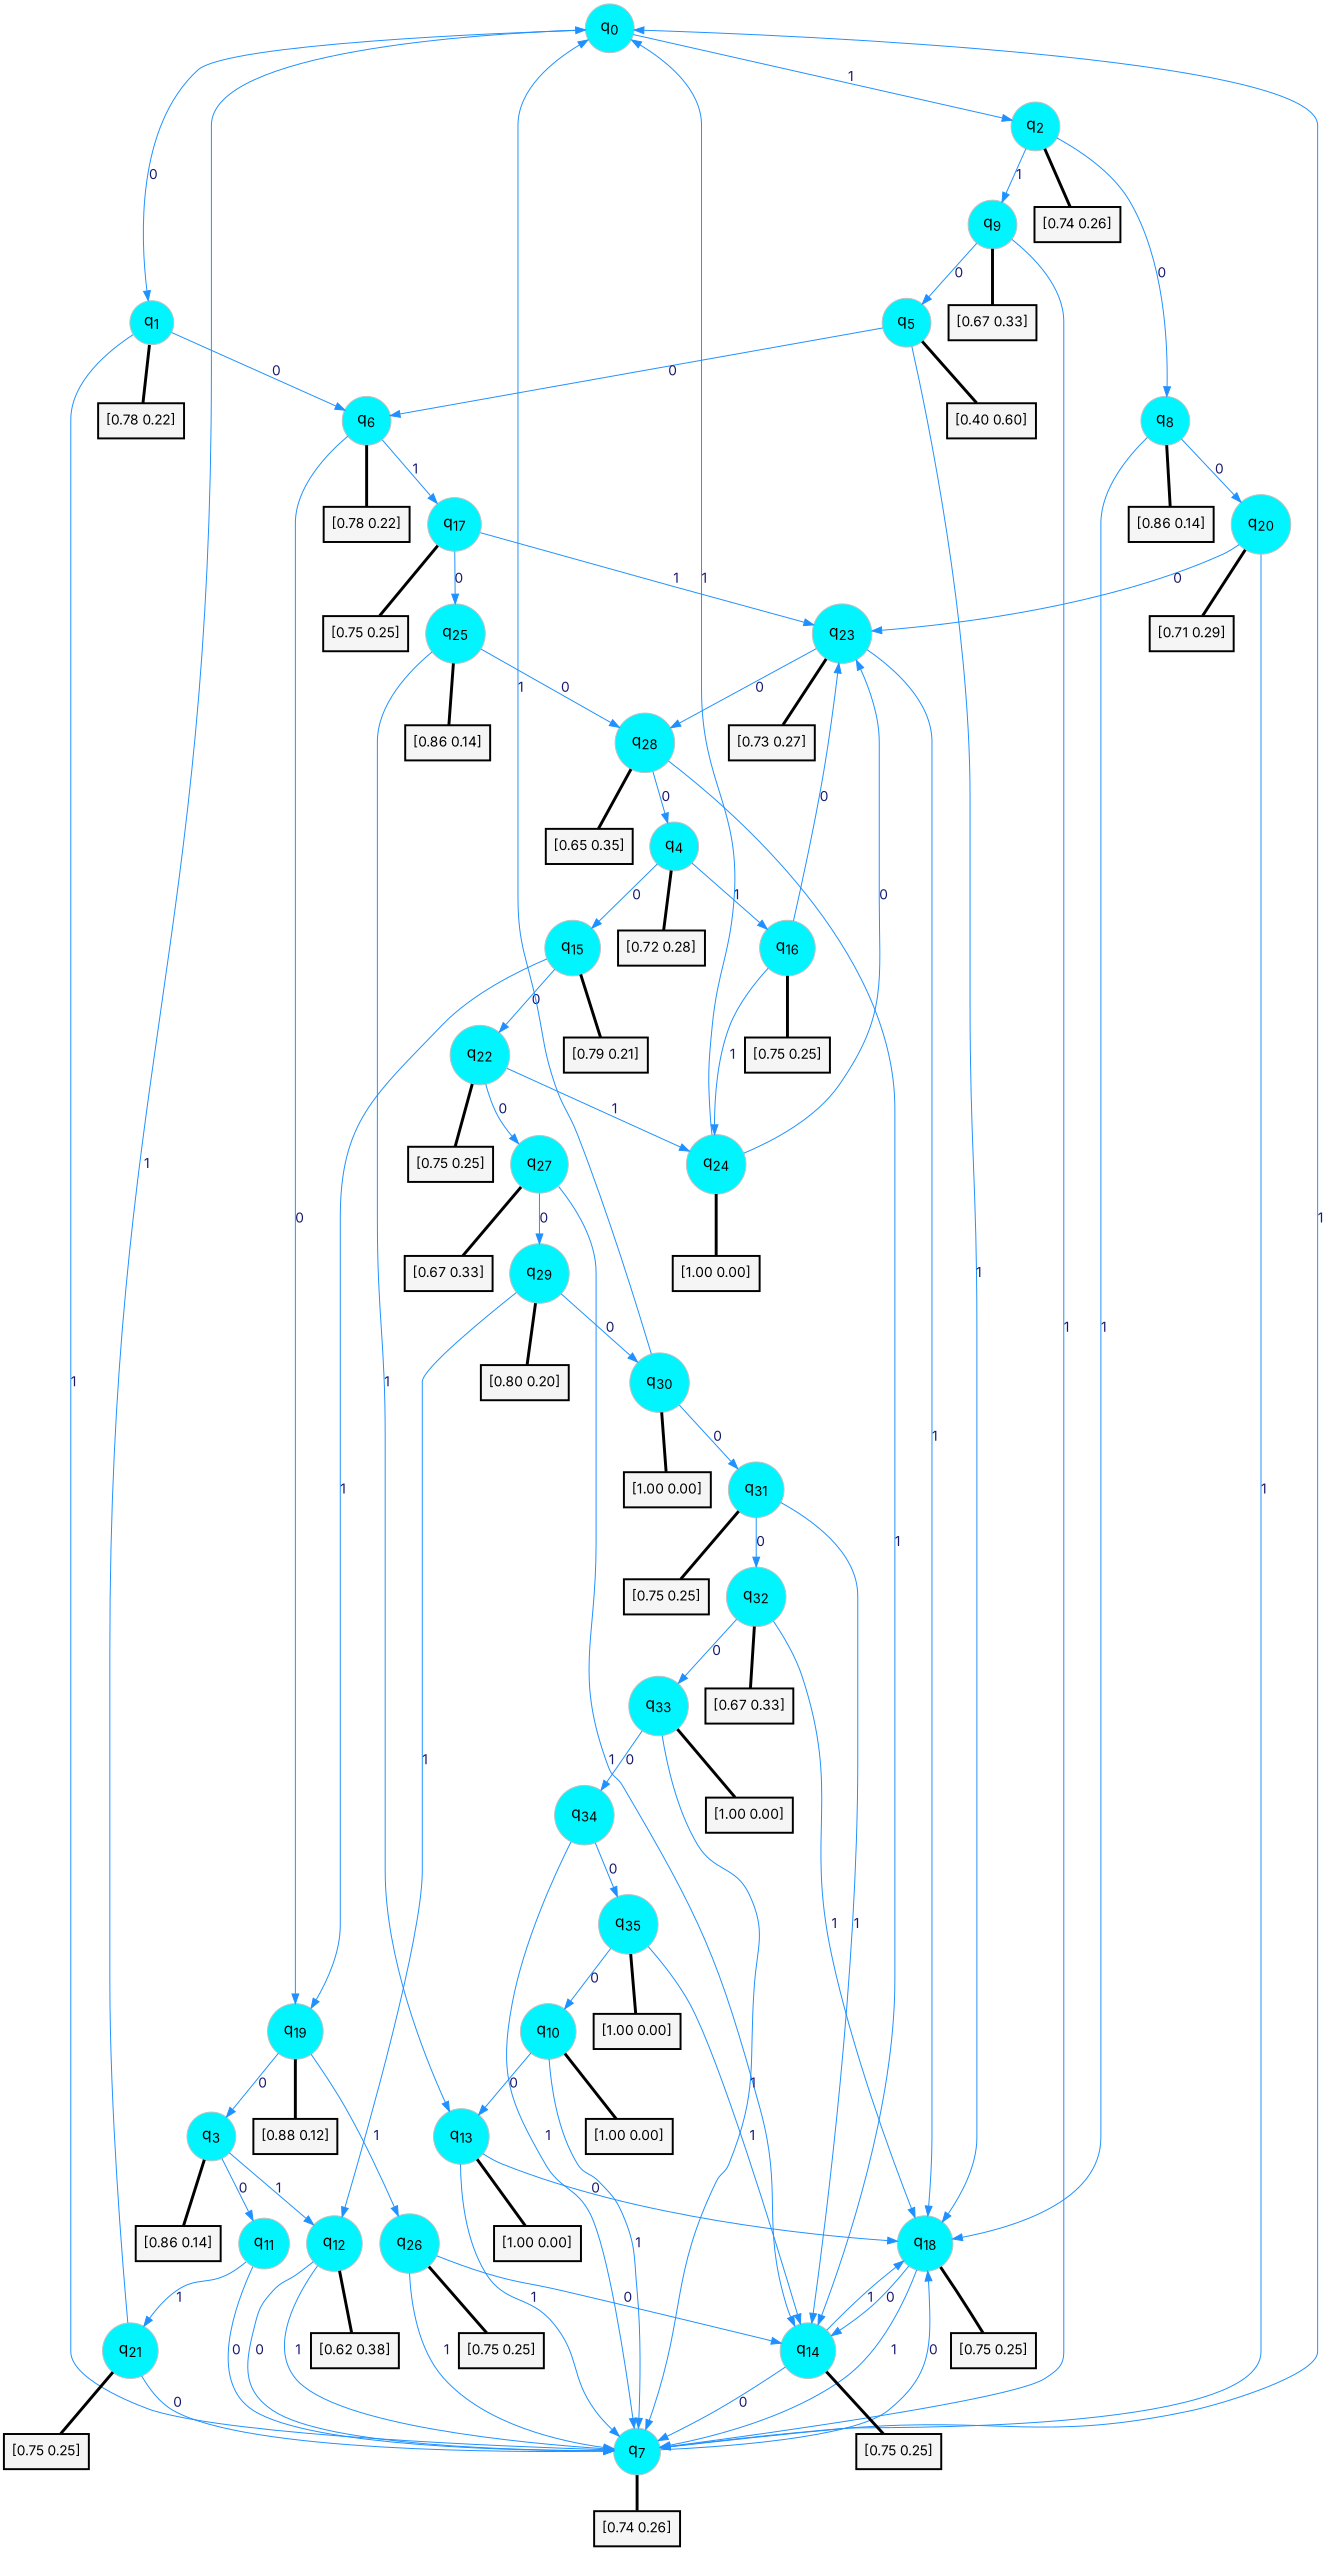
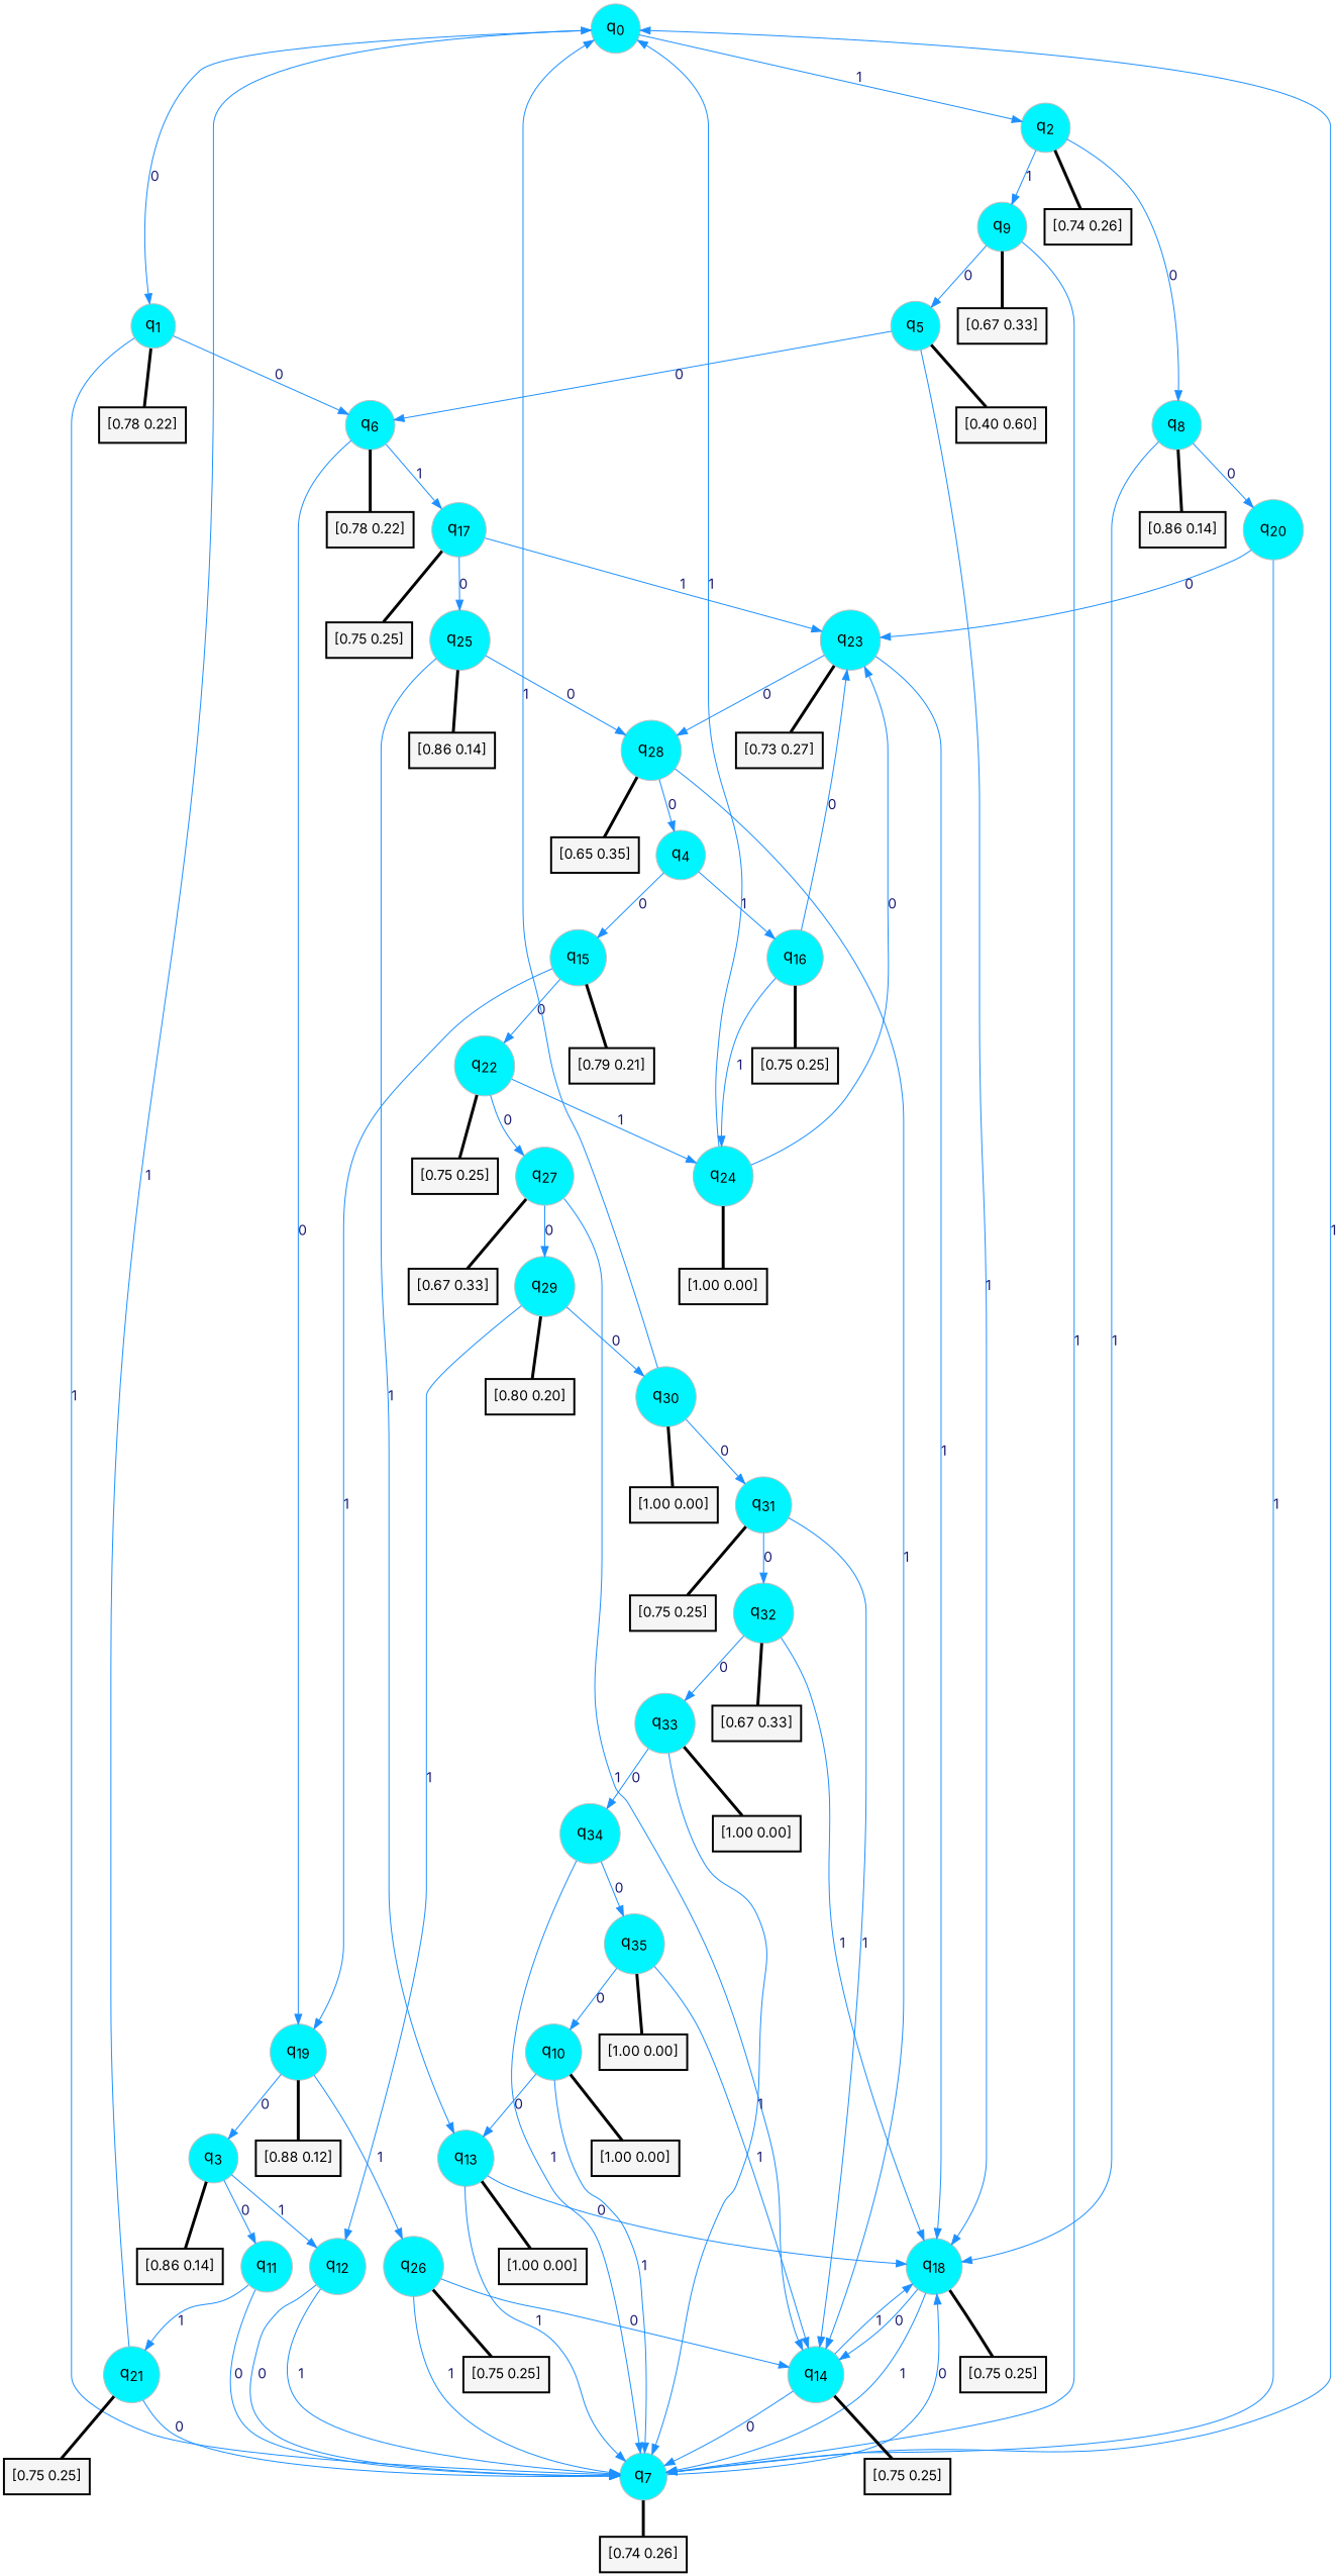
  digraph {
    fontname=Inter
    rankdir=TD
    node [color=gray fillcolor=turquoise1 fontcolor=black fontname=Inter fontsize=16 fontweight=bold shape=circle style=filled]
    edge [arrowsize=1 color=dodgerblue1 fontcolor=midnightblue fontname=Inter fontweight=bold penwidth=1 style=solid weight=20]
    n1 [label=<q<SUB>0</SUB>>]
    n2 [label=<q<SUB>1</SUB>>]
    n3 [label=<q<SUB>2</SUB>>]
    n4 [label=<q<SUB>6</SUB>>]
    n5 [label=<q<SUB>7</SUB>>]
    n6 [color=black fillcolor=whitesmoke fontsize=14 label="[0.78 0.22]" penwidth=2 shape=box]
    n7 [label=<q<SUB>8</SUB>>]
    n8 [label=<q<SUB>9</SUB>>]
    n9 [color=black fillcolor=whitesmoke fontsize=14 label="[0.74 0.26]" penwidth=2 shape=box]
    n10 [label=<q<SUB>17</SUB>>]
    n11 [label=<q<SUB>19</SUB>>]
    n12 [color=black fillcolor=whitesmoke fontsize=14 label="[0.78 0.22]" penwidth=2 shape=box]
    n13 [label=<q<SUB>18</SUB>>]
    n14 [color=black fillcolor=whitesmoke fontsize=14 label="[0.74 0.26]" penwidth=2 shape=box]
    n15 [label=<q<SUB>20</SUB>>]
    n16 [color=black fillcolor=whitesmoke fontsize=14 label="[0.86 0.14]" penwidth=2 shape=box]
    n17 [label=<q<SUB>5</SUB>>]
    n18 [color=black fillcolor=whitesmoke fontsize=14 label="[0.67 0.33]" penwidth=2 shape=box]
    n19 [label=<q<SUB>3</SUB>>]
    n20 [label=<q<SUB>11</SUB>>]
    n21 [label=<q<SUB>12</SUB>>]
    n22 [color=black fillcolor=whitesmoke fontsize=14 label="[0.86 0.14]" penwidth=2 shape=box]
    n23 [label=<q<SUB>21</SUB>>]
-   n24 [color=black fillcolor=whitesmoke fontsize=14 label="[0.62 0.38]" penwidth=2 shape=box]
    n25 [label=<q<SUB>4</SUB>>]
    n26 [label=<q<SUB>15</SUB>>]
    n27 [label=<q<SUB>16</SUB>>]
-   n28 [color=black fillcolor=whitesmoke fontsize=14 label="[0.72 0.28]" penwidth=2 shape=box]
    n29 [label=<q<SUB>22</SUB>>]
    n30 [color=black fillcolor=whitesmoke fontsize=14 label="[0.79 0.21]" penwidth=2 shape=box]
    n31 [label=<q<SUB>23</SUB>>]
    n32 [label=<q<SUB>24</SUB>>]
    n33 [color=black fillcolor=whitesmoke fontsize=14 label="[0.75 0.25]" penwidth=2 shape=box]
    n34 [color=black fillcolor=whitesmoke fontsize=14 label="[0.40 0.60]" penwidth=2 shape=box]
    n35 [label=<q<SUB>14</SUB>>]
    n36 [color=black fillcolor=whitesmoke fontsize=14 label="[0.75 0.25]" penwidth=2 shape=box]
    n37 [label=<q<SUB>25</SUB>>]
    n38 [color=black fillcolor=whitesmoke fontsize=14 label="[0.75 0.25]" penwidth=2 shape=box]
    n39 [label=<q<SUB>26</SUB>>]
    n40 [color=black fillcolor=whitesmoke fontsize=14 label="[0.88 0.12]" penwidth=2 shape=box]
-   n41 [color=black fillcolor=whitesmoke fontsize=14 label="[0.71 0.29]" penwidth=2 shape=box]
    n42 [label=<q<SUB>10</SUB>>]
    n43 [label=<q<SUB>13</SUB>>]
    n44 [color=black fillcolor=whitesmoke fontsize=14 label="[1.00 0.00]" penwidth=2 shape=box]
    n45 [color=black fillcolor=whitesmoke fontsize=14 label="[1.00 0.00]" penwidth=2 shape=box]
    n46 [color=black fillcolor=whitesmoke fontsize=14 label="[0.75 0.25]" penwidth=2 shape=box]
    n47 [color=black fillcolor=whitesmoke fontsize=14 label="[0.75 0.25]" penwidth=2 shape=box]
    n48 [label=<q<SUB>27</SUB>>]
    n49 [color=black fillcolor=whitesmoke fontsize=14 label="[0.75 0.25]" penwidth=2 shape=box]
    n50 [label=<q<SUB>28</SUB>>]
    n51 [color=black fillcolor=whitesmoke fontsize=14 label="[0.73 0.27]" penwidth=2 shape=box]
    n52 [color=black fillcolor=whitesmoke fontsize=14 label="[1.00 0.00]" penwidth=2 shape=box]
    n53 [color=black fillcolor=whitesmoke fontsize=14 label="[0.86 0.14]" penwidth=2 shape=box]
    n54 [color=black fillcolor=whitesmoke fontsize=14 label="[0.75 0.25]" penwidth=2 shape=box]
    n55 [label=<q<SUB>29</SUB>>]
    n56 [color=black fillcolor=whitesmoke fontsize=14 label="[0.67 0.33]" penwidth=2 shape=box]
    n57 [color=black fillcolor=whitesmoke fontsize=14 label="[0.65 0.35]" penwidth=2 shape=box]
    n58 [label=<q<SUB>30</SUB>>]
    n59 [color=black fillcolor=whitesmoke fontsize=14 label="[0.80 0.20]" penwidth=2 shape=box]
    n60 [label=<q<SUB>31</SUB>>]
    n61 [color=black fillcolor=whitesmoke fontsize=14 label="[1.00 0.00]" penwidth=2 shape=box]
    n62 [label=<q<SUB>32</SUB>>]
    n63 [color=black fillcolor=whitesmoke fontsize=14 label="[0.75 0.25]" penwidth=2 shape=box]
    n64 [label=<q<SUB>33</SUB>>]
    n65 [color=black fillcolor=whitesmoke fontsize=14 label="[0.67 0.33]" penwidth=2 shape=box]
    n66 [label=<q<SUB>34</SUB>>]
    n67 [color=black fillcolor=whitesmoke fontsize=14 label="[1.00 0.00]" penwidth=2 shape=box]
    n68 [label=<q<SUB>35</SUB>>]
    n69 [color=black fillcolor=whitesmoke fontsize=14 label="[1.00 0.00]" penwidth=2 shape=box]
    n1 -> n2 [label=0]
    n1 -> n3 [label=1]
    n2 -> n4 [label=0]
    n2 -> n5 [label=1]
    n2 -> n6 [arrowhead=none color=black penwidth=3]
    n3 -> n7 [label=0]
    n3 -> n8 [label=1]
    n3 -> n9 [arrowhead=none color=black penwidth=3]
    n4 -> n10 [label=1]
    n4 -> n11 [label=0]
    n4 -> n12 [arrowhead=none color=black penwidth=3]
    n5 -> n1 [label=1]
    n5 -> n13 [label=0]
    n5 -> n14 [arrowhead=none color=black penwidth=3]
    n7 -> n13 [label=1]
    n7 -> n15 [label=0]
    n7 -> n16 [arrowhead=none color=black penwidth=3]
    n8 -> n5 [label=1]
    n8 -> n17 [label=0]
    n8 -> n18 [arrowhead=none color=black penwidth=3]
    n10 -> n31 [label=1]
    n10 -> n37 [label=0]
    n10 -> n38 [arrowhead=none color=black penwidth=3]
    n11 -> n19 [label=0]
    n11 -> n39 [label=1]
    n11 -> n40 [arrowhead=none color=black penwidth=3]
    n13 -> n5 [label=1]
    n13 -> n35 [label=0]
    n13 -> n36 [arrowhead=none color=black penwidth=3]
    n15 -> n5 [label=1]
    n15 -> n31 [label=0]
-   n15 -> n41 [arrowhead=none color=black penwidth=3]
    n17 -> n4 [label=0]
    n17 -> n13 [label=1]
    n17 -> n34 [arrowhead=none color=black penwidth=3]
    n19 -> n20 [label=0]
    n19 -> n21 [label=1]
    n19 -> n22 [arrowhead=none color=black penwidth=3]
    n20 -> n5 [label=0]
    n20 -> n23 [label=1]
    n21 -> n5 [label=0]
    n21 -> n5 [label=1]
-   n21 -> n24 [arrowhead=none color=black penwidth=3]
    n23 -> n1 [label=1]
    n23 -> n5 [label=0]
    n23 -> n46 [arrowhead=none color=black penwidth=3]
    n25 -> n26 [label=0]
    n25 -> n27 [label=1]
-   n25 -> n28 [arrowhead=none color=black penwidth=3]
    n26 -> n11 [label=1]
    n26 -> n29 [label=0]
    n26 -> n30 [arrowhead=none color=black penwidth=3]
    n27 -> n31 [label=0]
    n27 -> n32 [label=1]
    n27 -> n33 [arrowhead=none color=black penwidth=3]
    n29 -> n32 [label=1]
    n29 -> n48 [label=0]
    n29 -> n49 [arrowhead=none color=black penwidth=3]
    n31 -> n13 [label=1]
    n31 -> n50 [label=0]
    n31 -> n51 [arrowhead=none color=black penwidth=3]
    n32 -> n1 [label=1]
    n32 -> n31 [label=0]
    n32 -> n52 [arrowhead=none color=black penwidth=3]
    n35 -> n5 [label=0]
    n35 -> n13 [label=1]
    n35 -> n47 [arrowhead=none color=black penwidth=3]
    n37 -> n43 [label=1]
    n37 -> n50 [label=0]
    n37 -> n53 [arrowhead=none color=black penwidth=3]
    n39 -> n5 [label=1]
    n39 -> n35 [label=0]
    n39 -> n54 [arrowhead=none color=black penwidth=3]
    n42 -> n5 [label=1]
    n42 -> n43 [label=0]
    n42 -> n44 [arrowhead=none color=black penwidth=3]
    n43 -> n5 [label=1]
    n43 -> n13 [label=0]
    n43 -> n45 [arrowhead=none color=black penwidth=3]
    n48 -> n35 [label=1]
    n48 -> n55 [label=0]
    n48 -> n56 [arrowhead=none color=black penwidth=3]
    n50 -> n25 [label=0]
    n50 -> n35 [label=1]
    n50 -> n57 [arrowhead=none color=black penwidth=3]
    n55 -> n21 [label=1]
    n55 -> n58 [label=0]
    n55 -> n59 [arrowhead=none color=black penwidth=3]
    n58 -> n1 [label=1]
    n58 -> n60 [label=0]
    n58 -> n61 [arrowhead=none color=black penwidth=3]
    n60 -> n35 [label=1]
    n60 -> n62 [label=0]
    n60 -> n63 [arrowhead=none color=black penwidth=3]
    n62 -> n13 [label=1]
    n62 -> n64 [label=0]
    n62 -> n65 [arrowhead=none color=black penwidth=3]
    n64 -> n5 [label=1]
    n64 -> n66 [label=0]
    n64 -> n67 [arrowhead=none color=black penwidth=3]
    n66 -> n5 [label=1]
    n66 -> n68 [label=0]
    n68 -> n35 [label=1]
    n68 -> n42 [label=0]
    n68 -> n69 [arrowhead=none color=black penwidth=3]
  }
